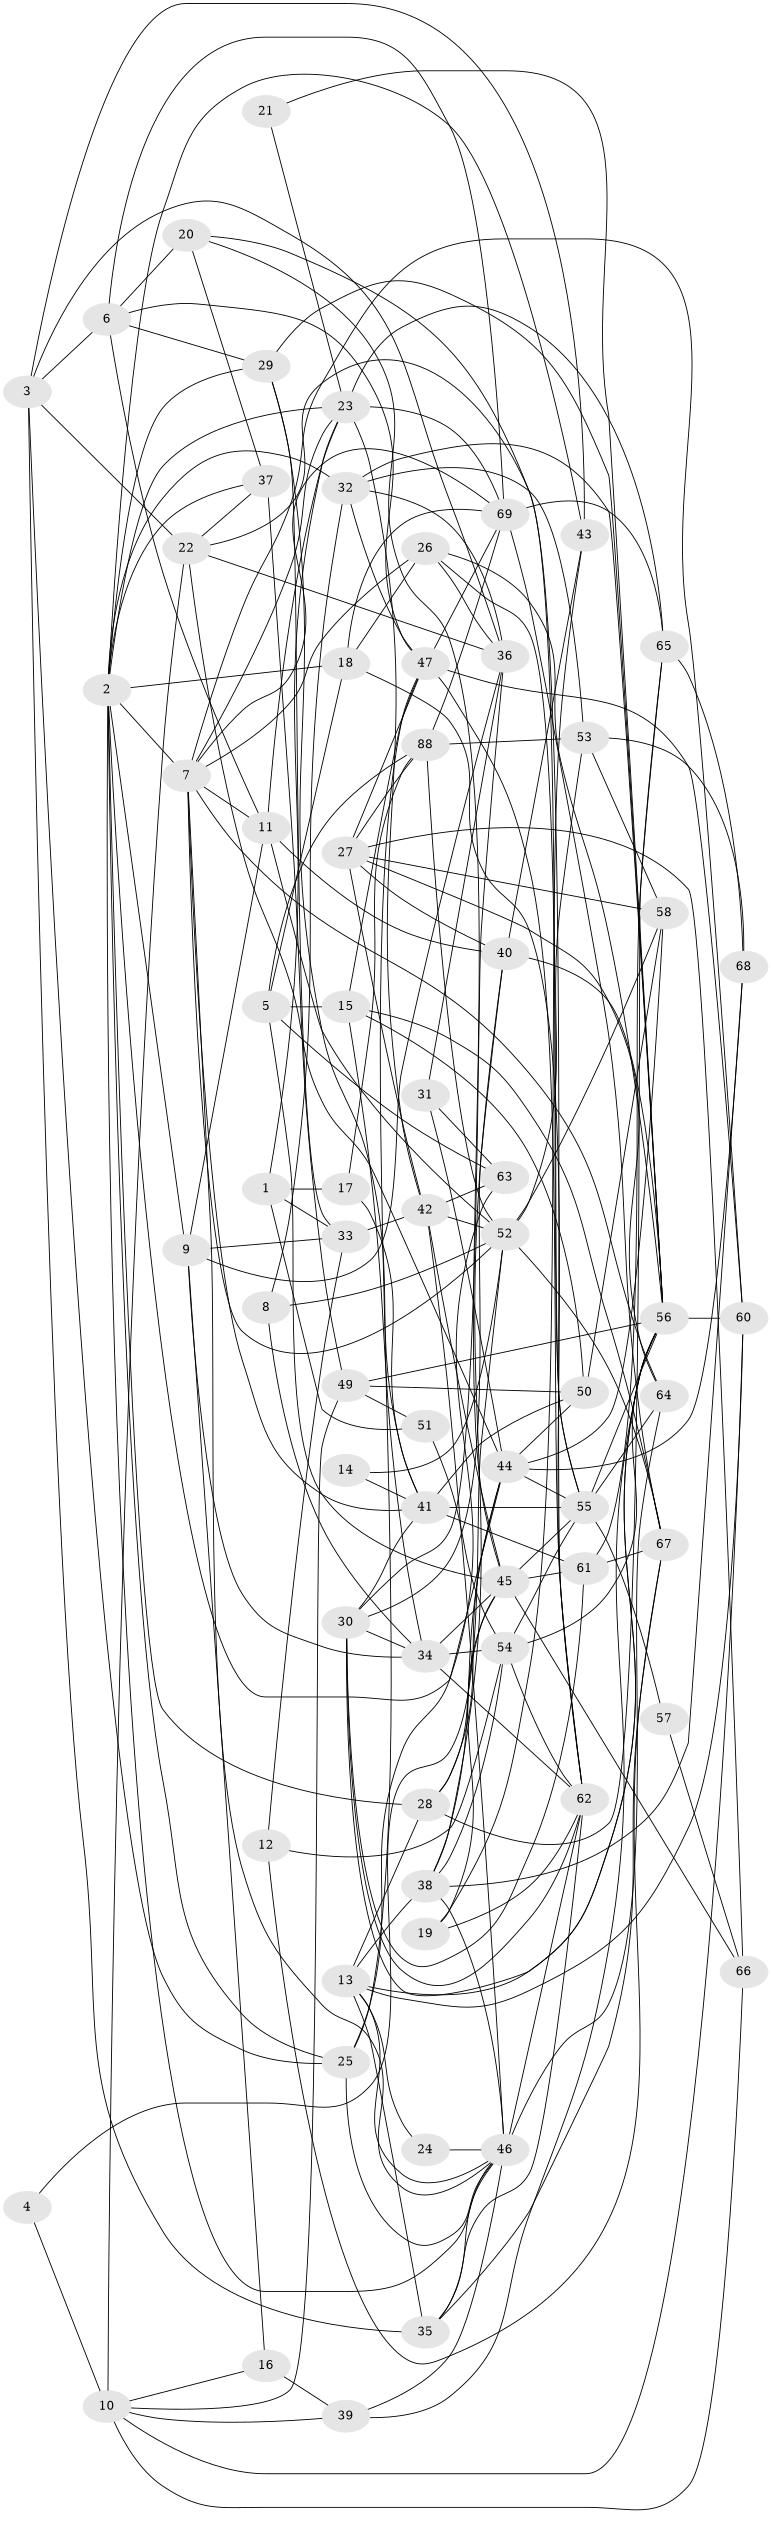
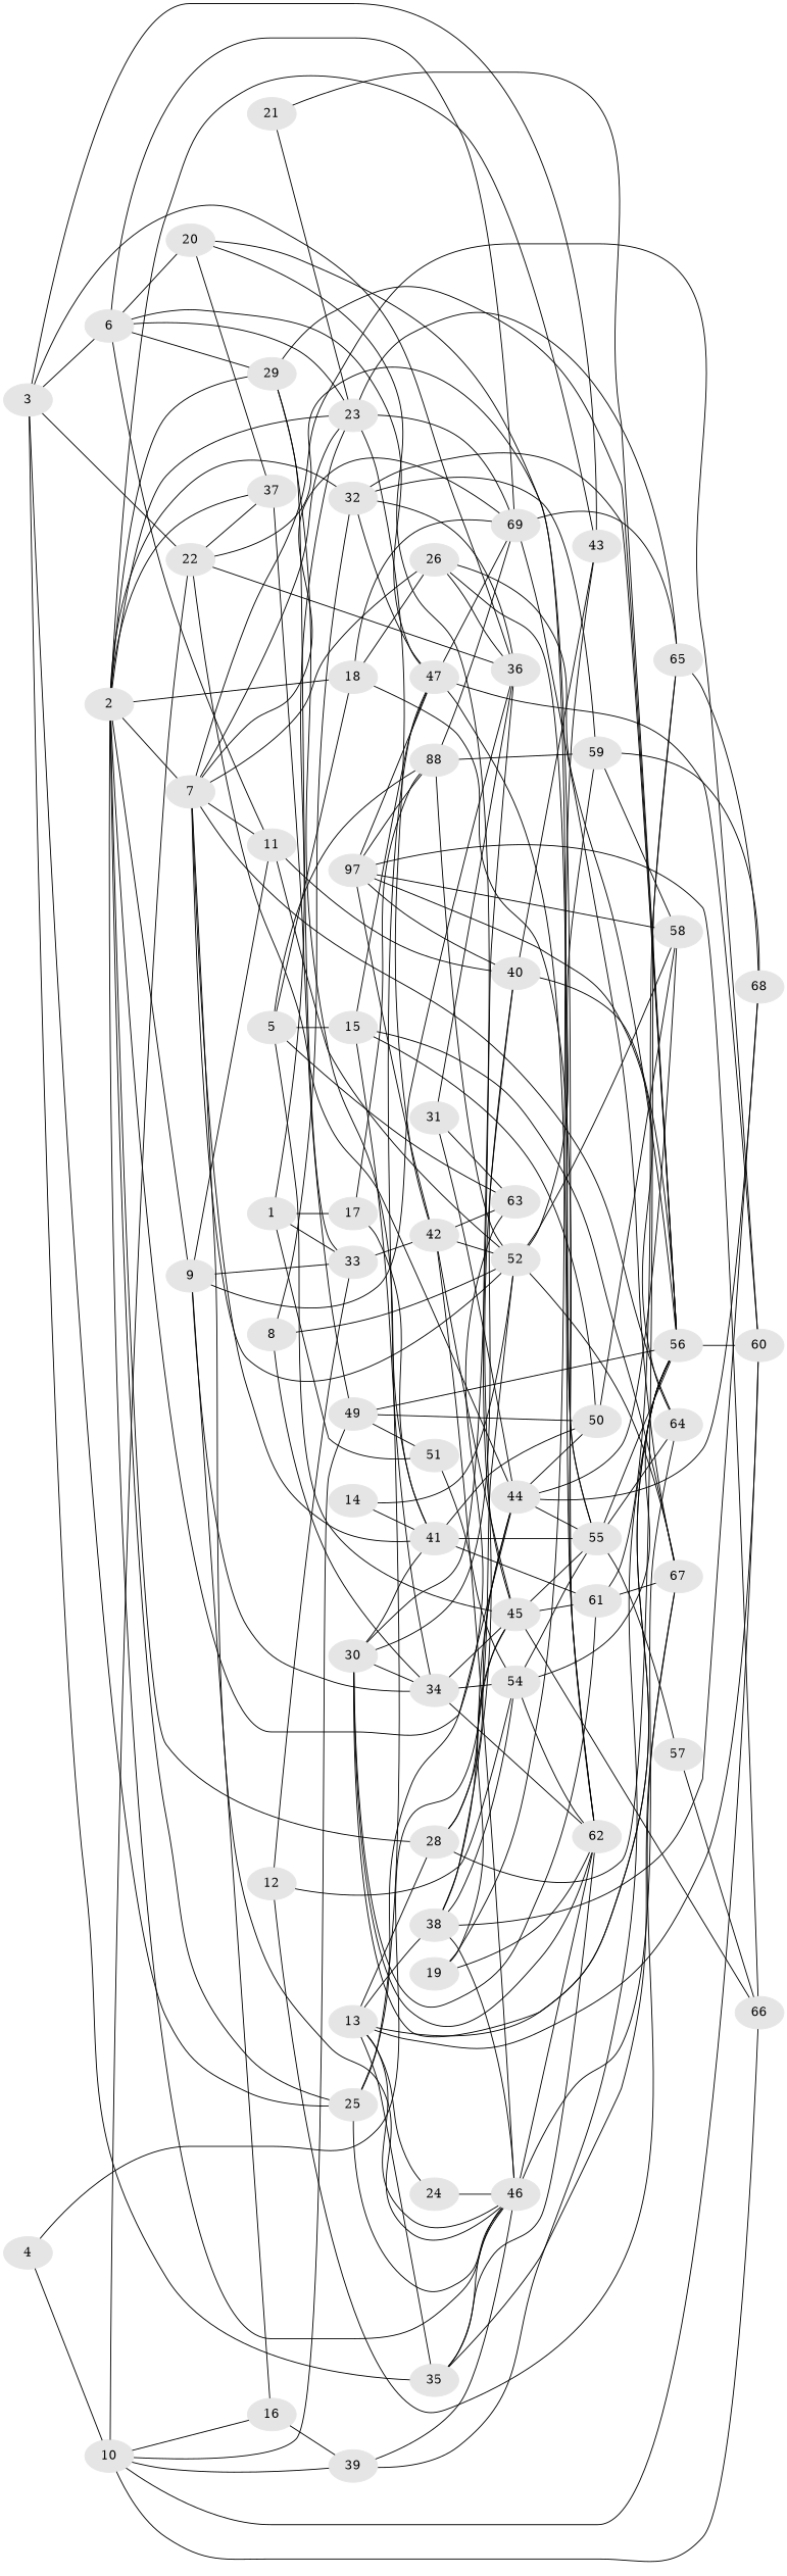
  graph {
    rankdir=LR
    node [color=gray90 style=filled]
    edge [weight=1.0]
    1
    17
    23
    33
    51
    n6 [label=88]
    41
    n8 [label=69]
    42
    65
    54
    2
    7
    9
    18
    25
    28
    29
    32
    37
    43
    44
    46
    52
    11
    26
    60
    64
    36
    34
    16
    62
    63
    47
    45
    56
-   53
+   53 [label=59]
    49
    50
    55
    58
    68
    3
    6
    22
    35
    20
    67
    4
    10
    39
    66
    5
    15
    61
    40
    8
    12
    13
    24
    38
    14
    19
    21
    57
-   27
+   27 [label=97]
    30
    31
    1 -- 17 [weight=2.0]
    1 -- 23
    1 -- 33
    1 -- 51
    17 -- n6
    17 -- 41
    23 -- n8
    23 -- 42
    23 -- 65
    33 -- 42
    51 -- 54
    n6 -- n8
    n6 -- 52
    n6 -- 53
    41 -- 50
    41 -- 55
    41 -- 61
    n8 -- 65
    n8 -- 67
    42 -- 46
    42 -- 52
    42 -- 63
    42 -- 45
    65 -- 68
    54 -- 62
    54 -- 56
    54 -- 55 [weight=2.0]
    2 -- 23
    2 -- 7
    2 -- 9
    2 -- 18
    2 -- 25
    2 -- 28
    2 -- 29
    2 -- 32
    2 -- 37
    2 -- 43
    2 -- 44
    2 -- 46
    7 -- 23
    7 -- 41
    7 -- n8
    7 -- 46
    7 -- 52
    7 -- 11
    7 -- 26
    7 -- 60
    7 -- 64
    9 -- 33
    9 -- 11
    9 -- 36
    9 -- 34
    9 -- 16
    18 -- n8
    18 -- 26
    18 -- 62
    25 -- 46
    25 -- 63
    25 -- 47
    28 -- 65
    28 -- 44
    28 -- 45
    29 -- 33 [weight=2.0]
    29 -- 41
    29 -- 56
    32 -- 36
    32 -- 47
    32 -- 56
    32 -- 53
    37 -- 49
    44 -- 50
    44 -- 55
    44 -- 58
    44 -- 68
    46 -- 64
    46 -- 62
    52 -- 53
    52 -- 58
    52 -- 67
    11 -- 52
    11 -- 40
    26 -- 36
    26 -- 56
    26 -- 55
    34 -- 54
    34 -- 62
    34 -- 45
    16 -- 39
    47 -- n8 [weight=2.0]
    47 -- 60
    47 -- 62
    45 -- 55
    45 -- 66
    45 -- 61
    56 -- 60
    53 -- 58
    53 -- 68
    49 -- 51
    49 -- 56
    49 -- 50
    50 -- 58
    55 -- 64
    55 -- 56
    55 -- 57
    3 -- 25
    3 -- 43
    3 -- 36
    3 -- 6
    3 -- 22
    3 -- 35
-   11 -- 23
+   6 -- 23
    6 -- n8
    6 -- 29
    6 -- 11
    6 -- 47
    6 -- 20
    22 -- 37
    22 -- 44
    22 -- 36
    22 -- 55
    35 -- 46
    35 -- 62
    35 -- 67
    20 -- 37
    20 -- 62
    20 -- 45
    4 -- 52
    4 -- 10
    10 -- 60
    10 -- 16
    10 -- 49 [weight=2.0]
    10 -- 22
    10 -- 39
    10 -- 66
    39 -- 46
    39 -- 56
    5 -- n6
    5 -- 18
    5 -- 63
    5 -- 45
    5 -- 15
    15 -- 34
    15 -- 47
    15 -- 50
    15 -- 67
    61 -- 65
    61 -- 67
    40 -- 43
    40 -- 56
    8 -- 32 [weight=2.0]
    8 -- 52
    8 -- 34
    12 -- 33
    12 -- 54
    12 -- 67
    13 -- 28
    13 -- 46
    13 -- 60
    13 -- 56
    13 -- 35
    13 -- 24
    13 -- 38
    24 -- 46
    38 -- 54
    38 -- 44
    38 -- 46 [weight=2.0]
    38 -- 68
    38 -- 40
    14 -- 41
    14 -- 52
    19 -- 43
    19 -- 62
    19 -- 45
    21 -- 23
    21 -- 56
    57 -- 66
    27 -- n6
    27 -- 42
    27 -- 64
    27 -- 47
    27 -- 58
    27 -- 66
    27 -- 40
    30 -- 41
    30 -- 36
    30 -- 34
    30 -- 62
    30 -- 56
    30 -- 61 [weight=2.0]
    30 -- 40
    31 -- 44
    31 -- 36
    31 -- 63
  }
